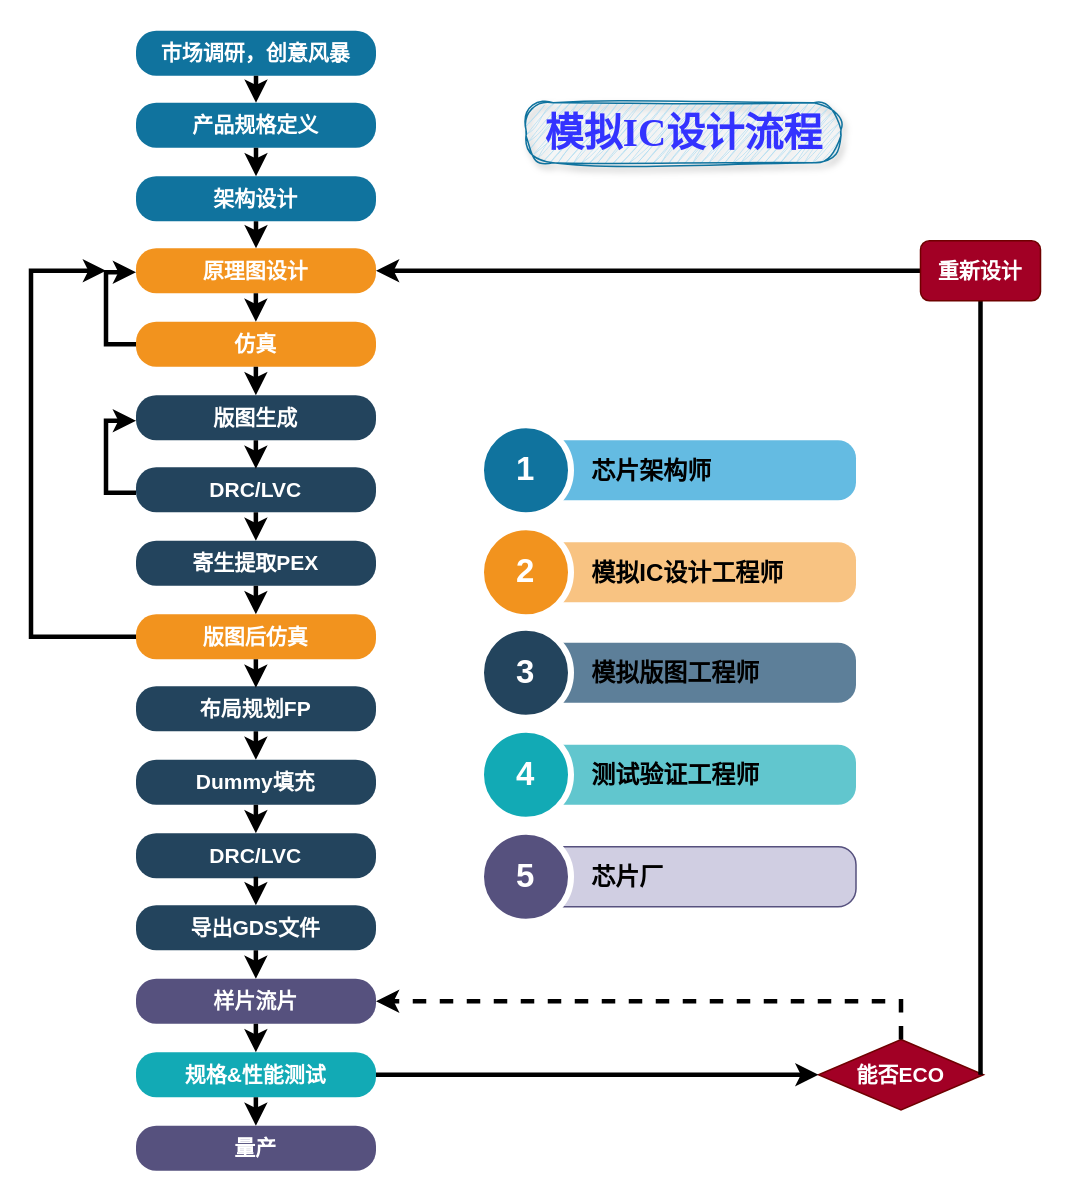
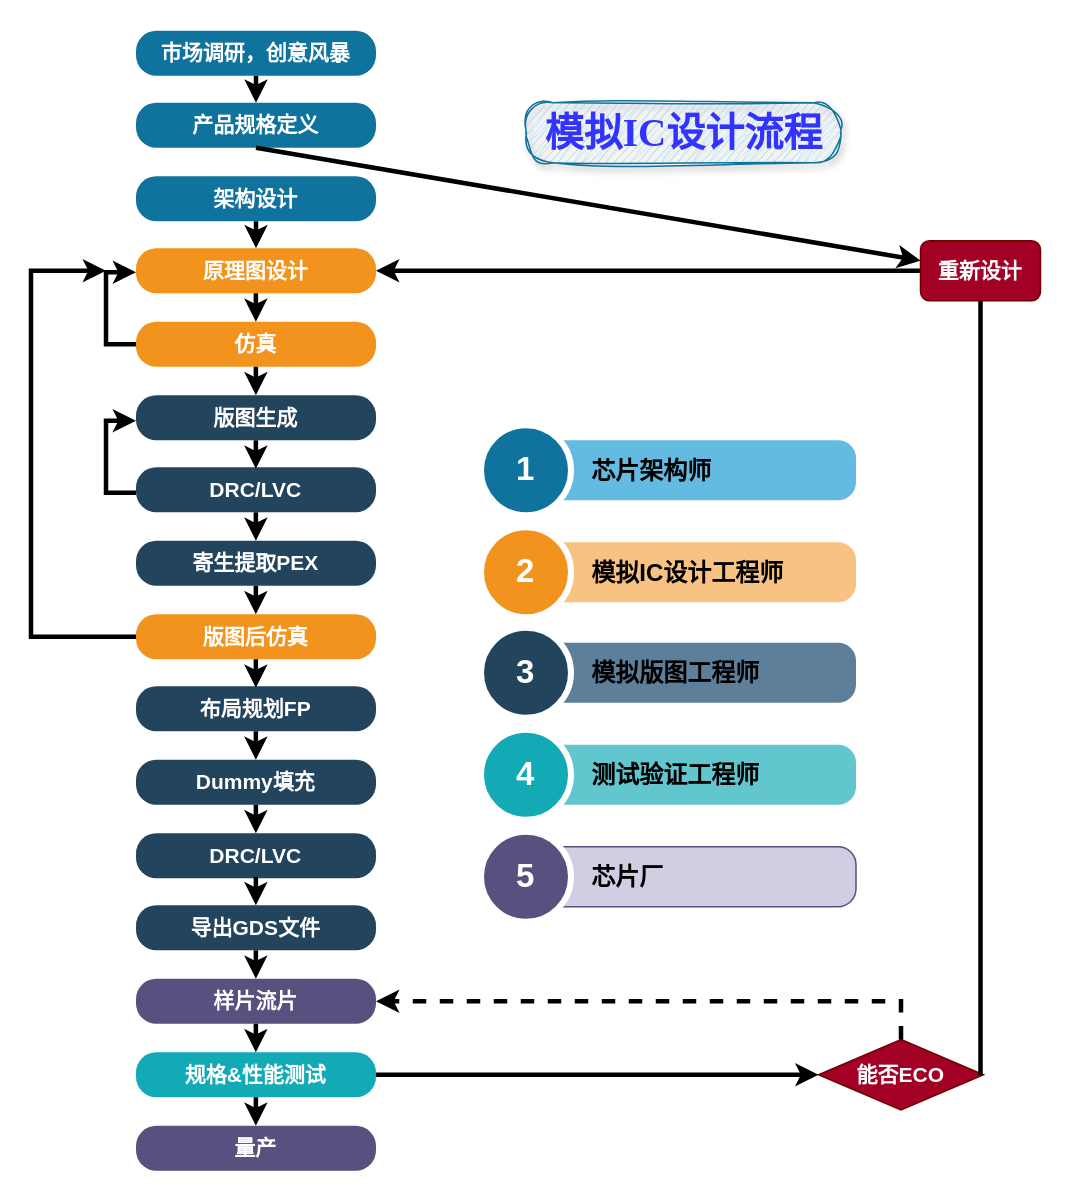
  <mxCell id="0" />
  <mxCell id="1" parent="0" />
  <mxCell id="2" value="市场调研，创意风暴" style="fillColor=#10739E;strokecolor=none;rounded=1;fontColor=#FFFFFF;strokeColor=none;fontStyle=1;fontSize=14;whiteSpace=wrap;html=1;arcSize=45;" parent="1" vertex="1"><mxGeometry x="90" y="20" width="160" height="30" as="geometry" /></mxCell>
  <mxCell id="3" value="原理图设计" style="fillColor=#F2931E;strokecolor=none;rounded=1;fontColor=#FFFFFF;strokeColor=none;fontStyle=1;fontSize=14;whiteSpace=wrap;html=1;arcSize=45;" parent="1" vertex="1"><mxGeometry x="90" y="165" width="160" height="30" as="geometry" /></mxCell>
  <mxCell id="4" value="版图生成" style="fillColor=#23445D;strokecolor=none;rounded=1;fontColor=#FFFFFF;strokeColor=none;fontStyle=1;fontSize=14;whiteSpace=wrap;html=1;arcSize=45;" parent="1" vertex="1"><mxGeometry x="90" y="263" width="160" height="30" as="geometry" /></mxCell>
  <mxCell id="5" value="规格&amp;amp;性能测试" style="fillColor=#12AAB5;strokecolor=none;rounded=1;fontColor=#FFFFFF;strokeColor=none;fontStyle=1;fontSize=14;whiteSpace=wrap;html=1;arcSize=45;" parent="1" vertex="1"><mxGeometry x="90" y="701" width="160" height="30" as="geometry" /></mxCell>
  <mxCell id="6" value="样片流片" style="fillColor=#56517E;strokecolor=none;rounded=1;fontColor=#FFFFFF;strokeColor=none;fontStyle=1;fontSize=14;whiteSpace=wrap;html=1;arcSize=45;" parent="1" vertex="1"><mxGeometry x="90" y="652" width="160" height="30" as="geometry" /></mxCell>
  <mxCell id="7" value="产品规格定义" style="fillColor=#10739E;strokecolor=none;rounded=1;fontColor=#FFFFFF;strokeColor=none;fontStyle=1;fontSize=14;whiteSpace=wrap;html=1;arcSize=45;" parent="1" vertex="1"><mxGeometry x="90" y="68" width="160" height="30" as="geometry" /></mxCell>
  <mxCell id="8" value="架构设计" style="fillColor=#10739E;strokecolor=none;rounded=1;fontColor=#FFFFFF;strokeColor=none;fontStyle=1;fontSize=14;whiteSpace=wrap;html=1;arcSize=45;" parent="1" vertex="1"><mxGeometry x="90" y="117" width="160" height="30" as="geometry" /></mxCell>
  <mxCell id="9" value="仿真" style="fillColor=#F2931E;strokecolor=none;rounded=1;fontColor=#FFFFFF;strokeColor=none;fontStyle=1;fontSize=14;whiteSpace=wrap;html=1;arcSize=45;" parent="1" vertex="1"><mxGeometry x="90" y="214" width="160" height="30" as="geometry" /></mxCell>
  <mxCell id="10" value="DRC/LVC" style="fillColor=#23445D;strokecolor=none;rounded=1;fontColor=#FFFFFF;strokeColor=none;fontStyle=1;fontSize=14;whiteSpace=wrap;html=1;arcSize=45;" parent="1" vertex="1"><mxGeometry x="90" y="311" width="160" height="30" as="geometry" /></mxCell>
  <mxCell id="11" value="寄生提取PEX" style="fillColor=#23445D;strokecolor=none;rounded=1;fontColor=#FFFFFF;strokeColor=none;fontStyle=1;fontSize=14;whiteSpace=wrap;html=1;arcSize=45;" parent="1" vertex="1"><mxGeometry x="90" y="360" width="160" height="30" as="geometry" /></mxCell>
  <mxCell id="12" value="版图后仿真" style="fillColor=#F2931E;strokecolor=none;rounded=1;fontColor=#FFFFFF;strokeColor=none;fontStyle=1;fontSize=14;whiteSpace=wrap;html=1;arcSize=45;" parent="1" vertex="1"><mxGeometry x="90" y="409" width="160" height="30" as="geometry" /></mxCell>
  <mxCell id="13" value="布局规划FP" style="fillColor=#23445D;strokecolor=none;rounded=1;fontColor=#FFFFFF;strokeColor=none;fontStyle=1;fontSize=14;whiteSpace=wrap;html=1;arcSize=45;" parent="1" vertex="1"><mxGeometry x="90" y="457" width="160" height="30" as="geometry" /></mxCell>
  <mxCell id="14" value="Dummy填充" style="fillColor=#23445D;strokecolor=none;rounded=1;fontColor=#FFFFFF;strokeColor=none;fontStyle=1;fontSize=14;whiteSpace=wrap;html=1;arcSize=45;" parent="1" vertex="1"><mxGeometry x="90" y="506" width="160" height="30" as="geometry" /></mxCell>
  <mxCell id="15" value="DRC/LVC" style="fillColor=#23445D;strokecolor=none;rounded=1;fontColor=#FFFFFF;strokeColor=none;fontStyle=1;fontSize=14;whiteSpace=wrap;html=1;arcSize=45;" parent="1" vertex="1"><mxGeometry x="90" y="555" width="160" height="30" as="geometry" /></mxCell>
  <mxCell id="16" value="导出GDS文件" style="fillColor=#23445D;strokecolor=none;rounded=1;fontColor=#FFFFFF;strokeColor=none;fontStyle=1;fontSize=14;whiteSpace=wrap;html=1;arcSize=45;" parent="1" vertex="1"><mxGeometry x="90" y="603" width="160" height="30" as="geometry" /></mxCell>
  <mxCell id="17" value="量产" style="fillColor=#56517E;strokecolor=none;rounded=1;fontColor=#FFFFFF;strokeColor=none;fontStyle=1;fontSize=14;whiteSpace=wrap;html=1;arcSize=45;" parent="1" vertex="1"><mxGeometry x="90" y="750" width="160" height="30" as="geometry" /></mxCell>
  <mxCell id="18" value="" style="endArrow=classic;html=1;rounded=0;exitX=0.5;exitY=1;exitDx=0;exitDy=0;strokeWidth=3;arcSize=45;" parent="1" source="2" target="7" edge="1"><mxGeometry width="50" height="50" relative="1" as="geometry"><mxPoint x="140" y="70" as="sourcePoint" /><mxPoint x="180" y="60" as="targetPoint" /></mxGeometry></mxCell>
- <mxCell id="19" value="" style="endArrow=classic;html=1;rounded=0;entryX=0.5;entryY=0;entryDx=0;entryDy=0;exitX=0.5;exitY=1;exitDx=0;exitDy=0;strokeWidth=3;arcSize=45;" parent="1" source="7" target="8" edge="1"><mxGeometry width="50" height="50" relative="1" as="geometry"><mxPoint x="170" y="100" as="sourcePoint" /><mxPoint x="180" y="78" as="targetPoint" /></mxGeometry></mxCell>
+ <mxCell id="19" value="" style="endArrow=classic;html=1;rounded=0;exitX=0.5;exitY=1;exitDx=0;exitDy=0;strokeWidth=3;arcSize=45;" parent="1" source="7" target="41" edge="1"><mxGeometry width="50" height="50" relative="1" as="geometry"><mxPoint x="170" y="100" as="sourcePoint" /><mxPoint x="180" y="78" as="targetPoint" /></mxGeometry></mxCell>
  <mxCell id="20" value="" style="endArrow=classic;html=1;rounded=0;entryX=0.5;entryY=0;entryDx=0;entryDy=0;exitX=0.5;exitY=1;exitDx=0;exitDy=0;strokeWidth=3;arcSize=45;" parent="1" source="8" target="3" edge="1"><mxGeometry width="50" height="50" relative="1" as="geometry"><mxPoint x="180" y="108" as="sourcePoint" /><mxPoint x="180" y="129" as="targetPoint" /></mxGeometry></mxCell>
  <mxCell id="21" value="" style="endArrow=classic;html=1;rounded=0;entryX=0.5;entryY=0;entryDx=0;entryDy=0;exitX=0.5;exitY=1;exitDx=0;exitDy=0;strokeWidth=3;arcSize=45;" parent="1" edge="1"><mxGeometry width="50" height="50" relative="1" as="geometry"><mxPoint x="169.91" y="195" as="sourcePoint" /><mxPoint x="169.91" y="214" as="targetPoint" /></mxGeometry></mxCell>
  <mxCell id="22" value="" style="endArrow=classic;html=1;rounded=0;entryX=0.5;entryY=0;entryDx=0;entryDy=0;exitX=0.5;exitY=1;exitDx=0;exitDy=0;strokeWidth=3;arcSize=45;" parent="1" edge="1"><mxGeometry width="50" height="50" relative="1" as="geometry"><mxPoint x="169.91" y="244" as="sourcePoint" /><mxPoint x="169.91" y="263" as="targetPoint" /></mxGeometry></mxCell>
  <mxCell id="23" value="" style="endArrow=classic;html=1;rounded=0;entryX=0.5;entryY=0;entryDx=0;entryDy=0;exitX=0.5;exitY=1;exitDx=0;exitDy=0;strokeWidth=3;arcSize=45;" parent="1" edge="1"><mxGeometry width="50" height="50" relative="1" as="geometry"><mxPoint x="169.91" y="293" as="sourcePoint" /><mxPoint x="169.91" y="312" as="targetPoint" /></mxGeometry></mxCell>
  <mxCell id="24" value="" style="endArrow=classic;html=1;rounded=0;entryX=0.5;entryY=0;entryDx=0;entryDy=0;exitX=0.5;exitY=1;exitDx=0;exitDy=0;strokeWidth=3;arcSize=45;" parent="1" edge="1"><mxGeometry width="50" height="50" relative="1" as="geometry"><mxPoint x="169.91" y="341" as="sourcePoint" /><mxPoint x="169.91" y="360" as="targetPoint" /></mxGeometry></mxCell>
  <mxCell id="25" value="" style="endArrow=classic;html=1;rounded=0;entryX=0.5;entryY=0;entryDx=0;entryDy=0;exitX=0.5;exitY=1;exitDx=0;exitDy=0;strokeWidth=3;arcSize=45;" parent="1" edge="1"><mxGeometry width="50" height="50" relative="1" as="geometry"><mxPoint x="169.91" y="390" as="sourcePoint" /><mxPoint x="169.91" y="409" as="targetPoint" /></mxGeometry></mxCell>
  <mxCell id="26" value="" style="endArrow=classic;html=1;rounded=0;entryX=0.5;entryY=0;entryDx=0;entryDy=0;exitX=0.5;exitY=1;exitDx=0;exitDy=0;strokeWidth=3;arcSize=45;" parent="1" edge="1"><mxGeometry width="50" height="50" relative="1" as="geometry"><mxPoint x="169.91" y="439" as="sourcePoint" /><mxPoint x="169.91" y="458" as="targetPoint" /></mxGeometry></mxCell>
  <mxCell id="27" value="" style="endArrow=classic;html=1;rounded=0;entryX=0.5;entryY=0;entryDx=0;entryDy=0;exitX=0.5;exitY=1;exitDx=0;exitDy=0;strokeWidth=3;arcSize=45;" parent="1" edge="1"><mxGeometry width="50" height="50" relative="1" as="geometry"><mxPoint x="169.91" y="487" as="sourcePoint" /><mxPoint x="169.91" y="506" as="targetPoint" /></mxGeometry></mxCell>
  <mxCell id="28" value="" style="endArrow=classic;html=1;rounded=0;entryX=0.5;entryY=0;entryDx=0;entryDy=0;exitX=0.5;exitY=1;exitDx=0;exitDy=0;strokeWidth=3;arcSize=45;" parent="1" edge="1"><mxGeometry width="50" height="50" relative="1" as="geometry"><mxPoint x="169.91" y="536" as="sourcePoint" /><mxPoint x="169.91" y="555" as="targetPoint" /></mxGeometry></mxCell>
  <mxCell id="29" value="" style="endArrow=classic;html=1;rounded=0;entryX=0.5;entryY=0;entryDx=0;entryDy=0;exitX=0.5;exitY=1;exitDx=0;exitDy=0;strokeWidth=3;arcSize=45;" parent="1" edge="1"><mxGeometry width="50" height="50" relative="1" as="geometry"><mxPoint x="169.91" y="584" as="sourcePoint" /><mxPoint x="169.91" y="603" as="targetPoint" /></mxGeometry></mxCell>
  <mxCell id="30" value="" style="endArrow=classic;html=1;rounded=0;entryX=0.5;entryY=0;entryDx=0;entryDy=0;exitX=0.5;exitY=1;exitDx=0;exitDy=0;strokeWidth=3;arcSize=45;" parent="1" edge="1"><mxGeometry width="50" height="50" relative="1" as="geometry"><mxPoint x="169.91" y="633" as="sourcePoint" /><mxPoint x="169.91" y="652" as="targetPoint" /></mxGeometry></mxCell>
  <mxCell id="31" value="" style="endArrow=classic;html=1;rounded=0;entryX=0.5;entryY=0;entryDx=0;entryDy=0;exitX=0.5;exitY=1;exitDx=0;exitDy=0;strokeWidth=3;arcSize=45;" parent="1" edge="1"><mxGeometry width="50" height="50" relative="1" as="geometry"><mxPoint x="169.91" y="682" as="sourcePoint" /><mxPoint x="169.91" y="701" as="targetPoint" /></mxGeometry></mxCell>
  <mxCell id="32" value="" style="endArrow=classic;html=1;rounded=0;entryX=0.5;entryY=0;entryDx=0;entryDy=0;exitX=0.5;exitY=1;exitDx=0;exitDy=0;strokeWidth=3;arcSize=45;" parent="1" edge="1"><mxGeometry width="50" height="50" relative="1" as="geometry"><mxPoint x="169.91" y="731" as="sourcePoint" /><mxPoint x="169.91" y="750" as="targetPoint" /></mxGeometry></mxCell>
  <mxCell id="33" value="" style="endArrow=classic;html=1;rounded=0;exitX=0;exitY=0.5;exitDx=0;exitDy=0;entryX=0;entryY=0.5;entryDx=0;entryDy=0;strokeWidth=3;" parent="1" edge="1"><mxGeometry width="50" height="50" relative="1" as="geometry"><mxPoint x="90" y="229" as="sourcePoint" /><mxPoint x="90" y="181" as="targetPoint" /><Array as="points"><mxPoint x="70" y="229" /><mxPoint x="70" y="181" /></Array></mxGeometry></mxCell>
  <mxCell id="34" value="" style="endArrow=classic;html=1;rounded=0;exitX=0;exitY=0.5;exitDx=0;exitDy=0;entryX=0;entryY=0.5;entryDx=0;entryDy=0;strokeWidth=3;" parent="1" edge="1"><mxGeometry width="50" height="50" relative="1" as="geometry"><mxPoint x="90" y="328" as="sourcePoint" /><mxPoint x="90" y="280" as="targetPoint" /><Array as="points"><mxPoint x="70" y="328" /><mxPoint x="70" y="280" /></Array></mxGeometry></mxCell>
  <mxCell id="35" value="" style="endArrow=classic;html=1;rounded=0;exitX=0;exitY=0.5;exitDx=0;exitDy=0;strokeWidth=3;" parent="1" source="12" edge="1"><mxGeometry width="50" height="50" relative="1" as="geometry"><mxPoint x="90" y="428" as="sourcePoint" /><mxPoint x="70" y="180" as="targetPoint" /><Array as="points"><mxPoint x="20" y="424" /><mxPoint x="20" y="180" /></Array></mxGeometry></mxCell>
  <mxCell id="36" value="&lt;font style=&quot;font-size: 14px;&quot;&gt;能否ECO&lt;/font&gt;" style="rhombus;whiteSpace=wrap;html=1;fillColor=#a20025;strokeColor=#6F0000;fontColor=#ffffff;shadow=0;fontStyle=1" parent="1" vertex="1"><mxGeometry x="545" y="692.5" width="110" height="47" as="geometry" /></mxCell>
  <mxCell id="37" value="" style="endArrow=classic;html=1;rounded=0;entryX=0;entryY=0.5;entryDx=0;entryDy=0;exitX=1;exitY=0.5;exitDx=0;exitDy=0;strokeWidth=3;" parent="1" source="5" target="36" edge="1"><mxGeometry width="50" height="50" relative="1" as="geometry"><mxPoint x="179.91" y="692" as="sourcePoint" /><mxPoint x="179.91" y="711" as="targetPoint" /></mxGeometry></mxCell>
  <mxCell id="38" value="" style="endArrow=classic;html=1;rounded=0;entryX=1;entryY=0.5;entryDx=0;entryDy=0;strokeWidth=3;exitX=0.5;exitY=0;exitDx=0;exitDy=0;dashed=1;" parent="1" source="36" target="6" edge="1"><mxGeometry width="50" height="50" relative="1" as="geometry"><mxPoint x="370" y="690" as="sourcePoint" /><mxPoint x="330" y="726" as="targetPoint" /><Array as="points"><mxPoint x="600" y="667" /></Array></mxGeometry></mxCell>
  <mxCell id="39" value="" style="endArrow=classic;html=1;rounded=0;strokeWidth=3;exitX=1;exitY=0.5;exitDx=0;exitDy=0;entryX=1;entryY=0.5;entryDx=0;entryDy=0;" parent="1" source="41" target="3" edge="1"><mxGeometry width="50" height="50" relative="1" as="geometry"><mxPoint x="385" y="703" as="sourcePoint" /><mxPoint x="320" y="470" as="targetPoint" /><Array as="points" /></mxGeometry></mxCell>
  <mxCell id="40" value="" style="endArrow=classic;html=1;rounded=0;strokeWidth=3;exitX=1;exitY=0.5;exitDx=0;exitDy=0;entryX=1;entryY=0.5;entryDx=0;entryDy=0;" parent="1" target="41" edge="1"><mxGeometry width="50" height="50" relative="1" as="geometry"><mxPoint x="653" y="716" as="sourcePoint" /><mxPoint x="473" y="180" as="targetPoint" /><Array as="points"><mxPoint x="653" y="180" /></Array></mxGeometry></mxCell>
  <mxCell id="41" value="重新设计" style="whiteSpace=wrap;html=1;fillColor=#a20025;fontColor=#ffffff;strokeColor=#6F0000;fontSize=14;fontStyle=1;rounded=1;" parent="1" vertex="1"><mxGeometry x="613" y="160" width="80" height="40" as="geometry" /></mxCell>
  <mxCell id="42" value="芯片架构师" style="shape=rect;rounded=1;whiteSpace=wrap;html=1;shadow=0;strokeColor=none;fillColor=#64BBE2;arcSize=30;fontSize=16;spacingLeft=42;fontStyle=1;fontColor=#000000;align=left;" parent="1" vertex="1"><mxGeometry x="350" y="293" width="220" height="40" as="geometry" /></mxCell>
  <mxCell id="43" value="1" style="shape=ellipse;perimeter=ellipsePerimeter;fontSize=22;fontStyle=1;shadow=0;strokeColor=#ffffff;fillColor=#10739E;strokeWidth=4;fontColor=#ffffff;align=center;whiteSpace=wrap;html=1;" parent="1" vertex="1"><mxGeometry x="320" y="283" width="60" height="60" as="geometry" /></mxCell>
  <mxCell id="44" value="模拟IC设计工程师" style="shape=rect;rounded=1;whiteSpace=wrap;html=1;shadow=0;strokeColor=none;fillColor=#F8C382;arcSize=30;fontSize=16;spacingLeft=42;fontStyle=1;fontColor=#000000;align=left;" parent="1" vertex="1"><mxGeometry x="350" y="361" width="220" height="40" as="geometry" /></mxCell>
  <mxCell id="45" value="2" style="shape=ellipse;perimeter=ellipsePerimeter;fontSize=22;fontStyle=1;shadow=0;strokeColor=#ffffff;fillColor=#F2931E;strokeWidth=4;fontColor=#ffffff;align=center;whiteSpace=wrap;html=1;" parent="1" vertex="1"><mxGeometry x="320" y="351" width="60" height="60" as="geometry" /></mxCell>
  <mxCell id="46" value="芯片厂" style="shape=rect;rounded=1;whiteSpace=wrap;html=1;shadow=0;strokeColor=#56517e;fillColor=#d0cee2;arcSize=30;fontSize=16;spacingLeft=42;fontStyle=1;align=left;" parent="1" vertex="1"><mxGeometry x="350" y="564" width="220" height="40" as="geometry" /></mxCell>
  <mxCell id="47" value="5" style="shape=ellipse;perimeter=ellipsePerimeter;fontSize=22;fontStyle=1;shadow=0;strokeColor=#ffffff;fillColor=#56517e;strokeWidth=4;fontColor=#ffffff;align=center;whiteSpace=wrap;html=1;" parent="1" vertex="1"><mxGeometry x="320" y="554" width="60" height="60" as="geometry" /></mxCell>
  <mxCell id="48" value="模拟版图工程师" style="shape=rect;rounded=1;whiteSpace=wrap;html=1;shadow=0;strokeColor=none;fillColor=#5D7F99;arcSize=30;fontSize=16;spacingLeft=42;fontStyle=1;fontColor=#000000;align=left;" parent="1" vertex="1"><mxGeometry x="350" y="428" width="220" height="40" as="geometry" /></mxCell>
  <mxCell id="49" value="3" style="shape=ellipse;perimeter=ellipsePerimeter;fontSize=22;fontStyle=1;shadow=0;strokeColor=#ffffff;fillColor=#23445D;strokeWidth=4;fontColor=#ffffff;align=center;whiteSpace=wrap;html=1;" parent="1" vertex="1"><mxGeometry x="320" y="418" width="60" height="60" as="geometry" /></mxCell>
  <mxCell id="50" value="测试验证工程师" style="shape=rect;rounded=1;whiteSpace=wrap;html=1;shadow=0;strokeColor=none;fillColor=#61C6CE;arcSize=30;fontSize=16;spacingLeft=42;fontStyle=1;fontColor=#000000;align=left;" parent="1" vertex="1"><mxGeometry x="350" y="496" width="220" height="40" as="geometry" /></mxCell>
  <mxCell id="51" value="4" style="shape=ellipse;perimeter=ellipsePerimeter;fontSize=22;fontStyle=1;shadow=0;strokeColor=#ffffff;fillColor=#12AAB5;strokeWidth=4;fontColor=#ffffff;align=center;whiteSpace=wrap;html=1;" parent="1" vertex="1"><mxGeometry x="320" y="486" width="60" height="60" as="geometry" /></mxCell>
  <mxCell id="52" value="模拟IC设计流程" style="text;html=1;align=center;verticalAlign=middle;resizable=0;points=[];autosize=1;strokeColor=#10739e;fillColor=#b1ddf0;fontFamily=Verdana;fontSize=26;fontStyle=1;labelBorderColor=none;labelBackgroundColor=none;sketch=1;curveFitting=1;jiggle=2;glass=0;shadow=1;rounded=1;gradientColor=none;fontColor=#3333FF;arcSize=45;" parent="1" vertex="1"><mxGeometry x="350" y="68" width="210" height="40" as="geometry" /></mxCell>
